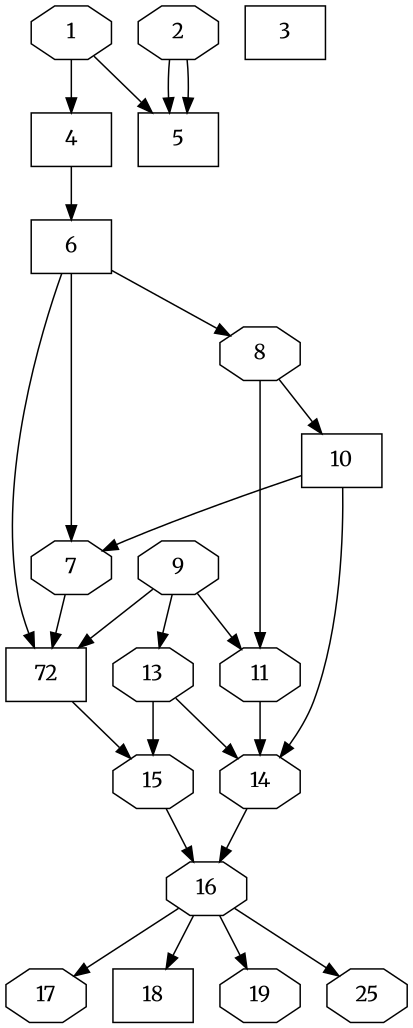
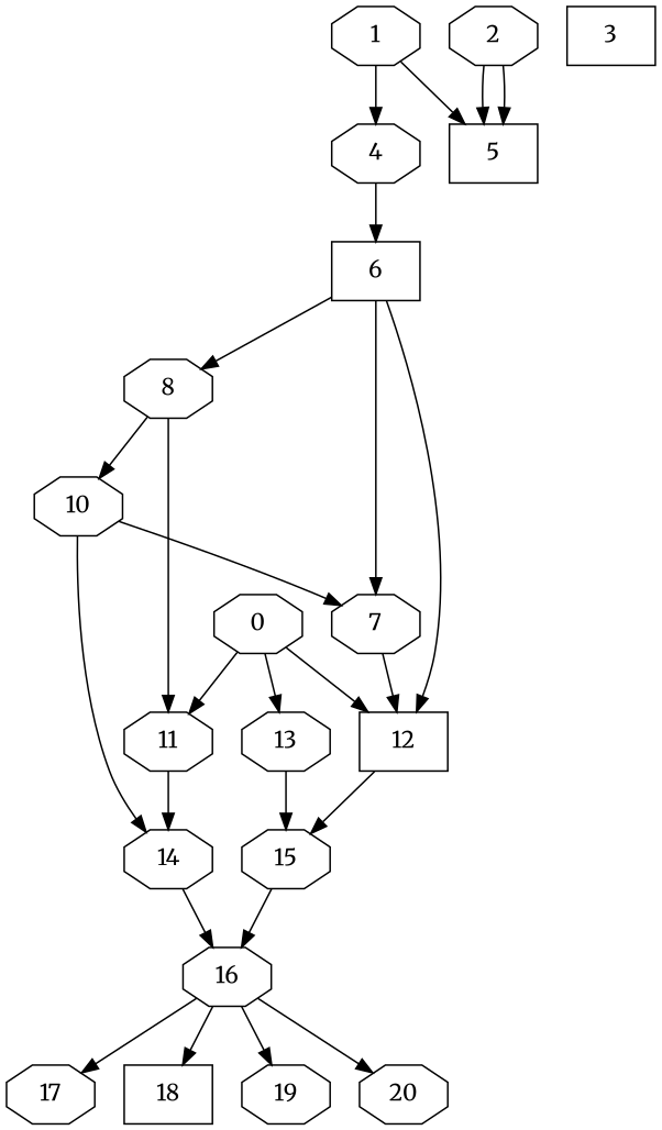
  digraph {
    fontname=Merriweather
    node [alpha=0.13 fontname=Merriweather shape=octagon]
    edge [fontname=Merriweather]
    1 [expect_size=48518144]
-   4 [alpha=0.03 expect_size=50024448 shape=box]
+   4 [alpha=0.03 expect_size=50024448]
    5 [alpha=0.08 expect_size=38684672 shape=box]
    6 [alpha=0.09 expect_size=13481984 shape=box]
    7 [alpha=0.07 expect_size=29751296]
    8 [alpha=0.03 expect_size=48275456]
-   12 [alpha=0.04 expect_size=45566976 shape=box label=72]
+   12 [alpha=0.04 expect_size=45566976 shape=box]
    2 [alpha=0.07 expect_size=39798784]
    3 [alpha=0.08 expect_size=21872640 shape=box]
-   10 [alpha=0.16 expect_size=18714624 shape=box]
+   10 [alpha=0.16 expect_size=18714624]
    11 [alpha=0.10 expect_size=14954496]
-   9 [expect_size=18923520]
+   9 [expect_size=18923520 label=0]
    13 [alpha=0.19 expect_size=14257152]
    14 [alpha=0.01 expect_size=33044480]
    15 [alpha=0.02 expect_size=39901184]
    16 [alpha=0.18 expect_size=11965440]
    17 [expect_size=32987136]
    18 [alpha=0.05 expect_size=50598912 shape=box]
    19 [alpha=0.01 expect_size=9344000]
-   20 [alpha=0.04 expect_size=41124864 label=25]
+   20 [alpha=0.04 expect_size=41124864]
    1 -> 4
    1 -> 5
    4 -> 6
    6 -> 7
    6 -> 8
    6 -> 12
    7 -> 12
    8 -> 10
    8 -> 11
    12 -> 15
    2 -> 5
    2 -> 5
    10 -> 7
    10 -> 14
    11 -> 14
    9 -> 12
    9 -> 11
    9 -> 13
-   13 -> 14
    13 -> 15
    14 -> 16
    15 -> 16
    16 -> 17
    16 -> 18
    16 -> 19
    16 -> 20
  }
